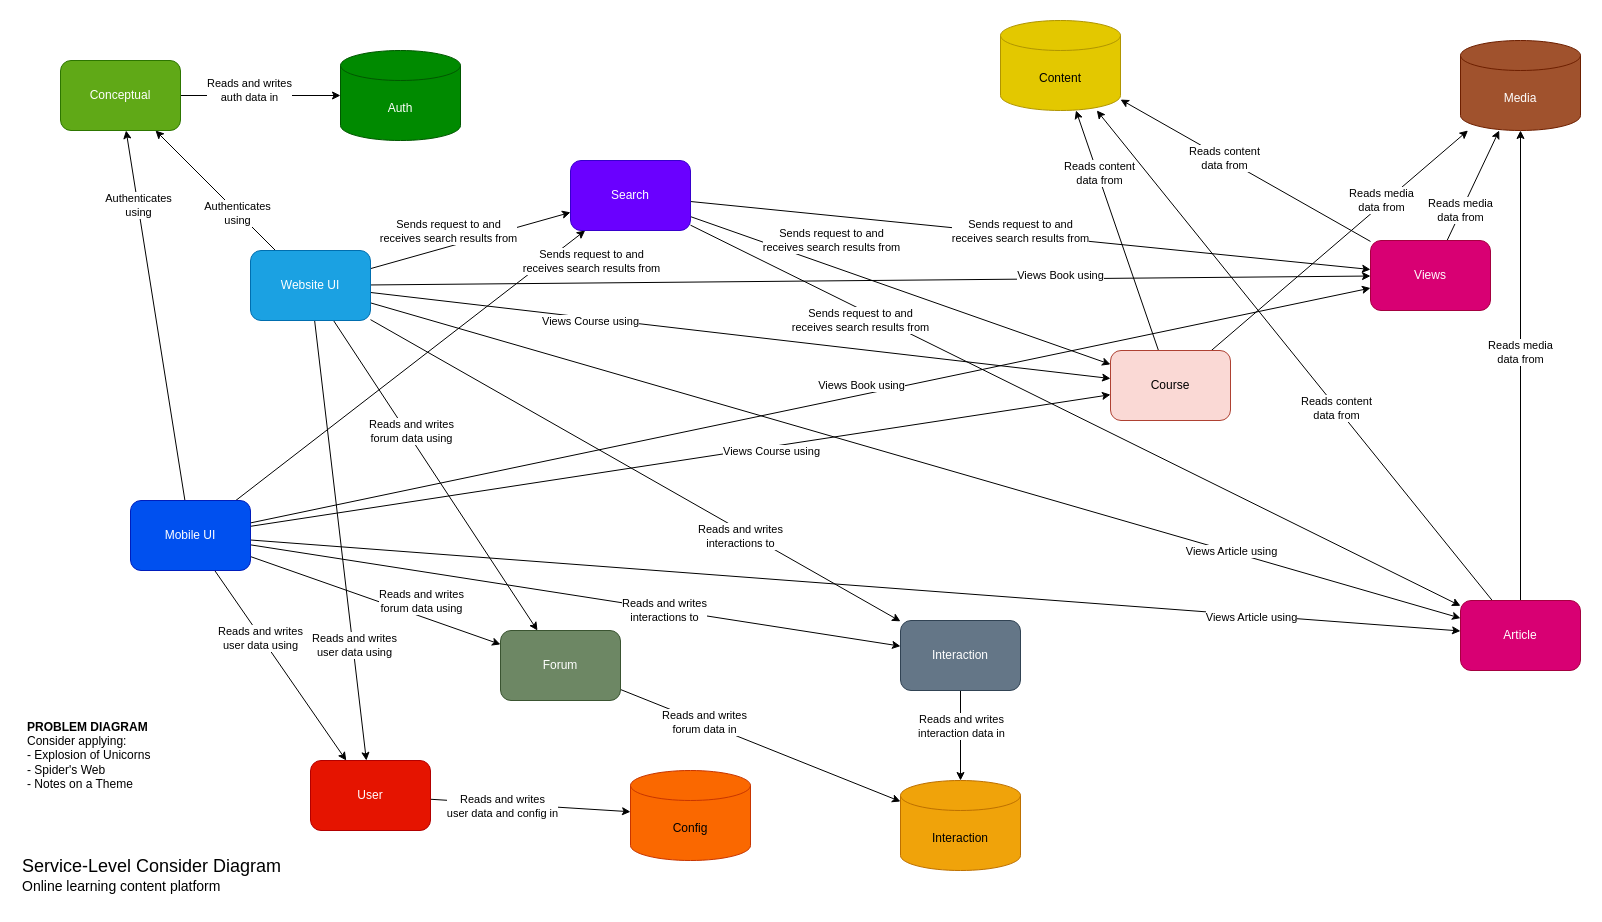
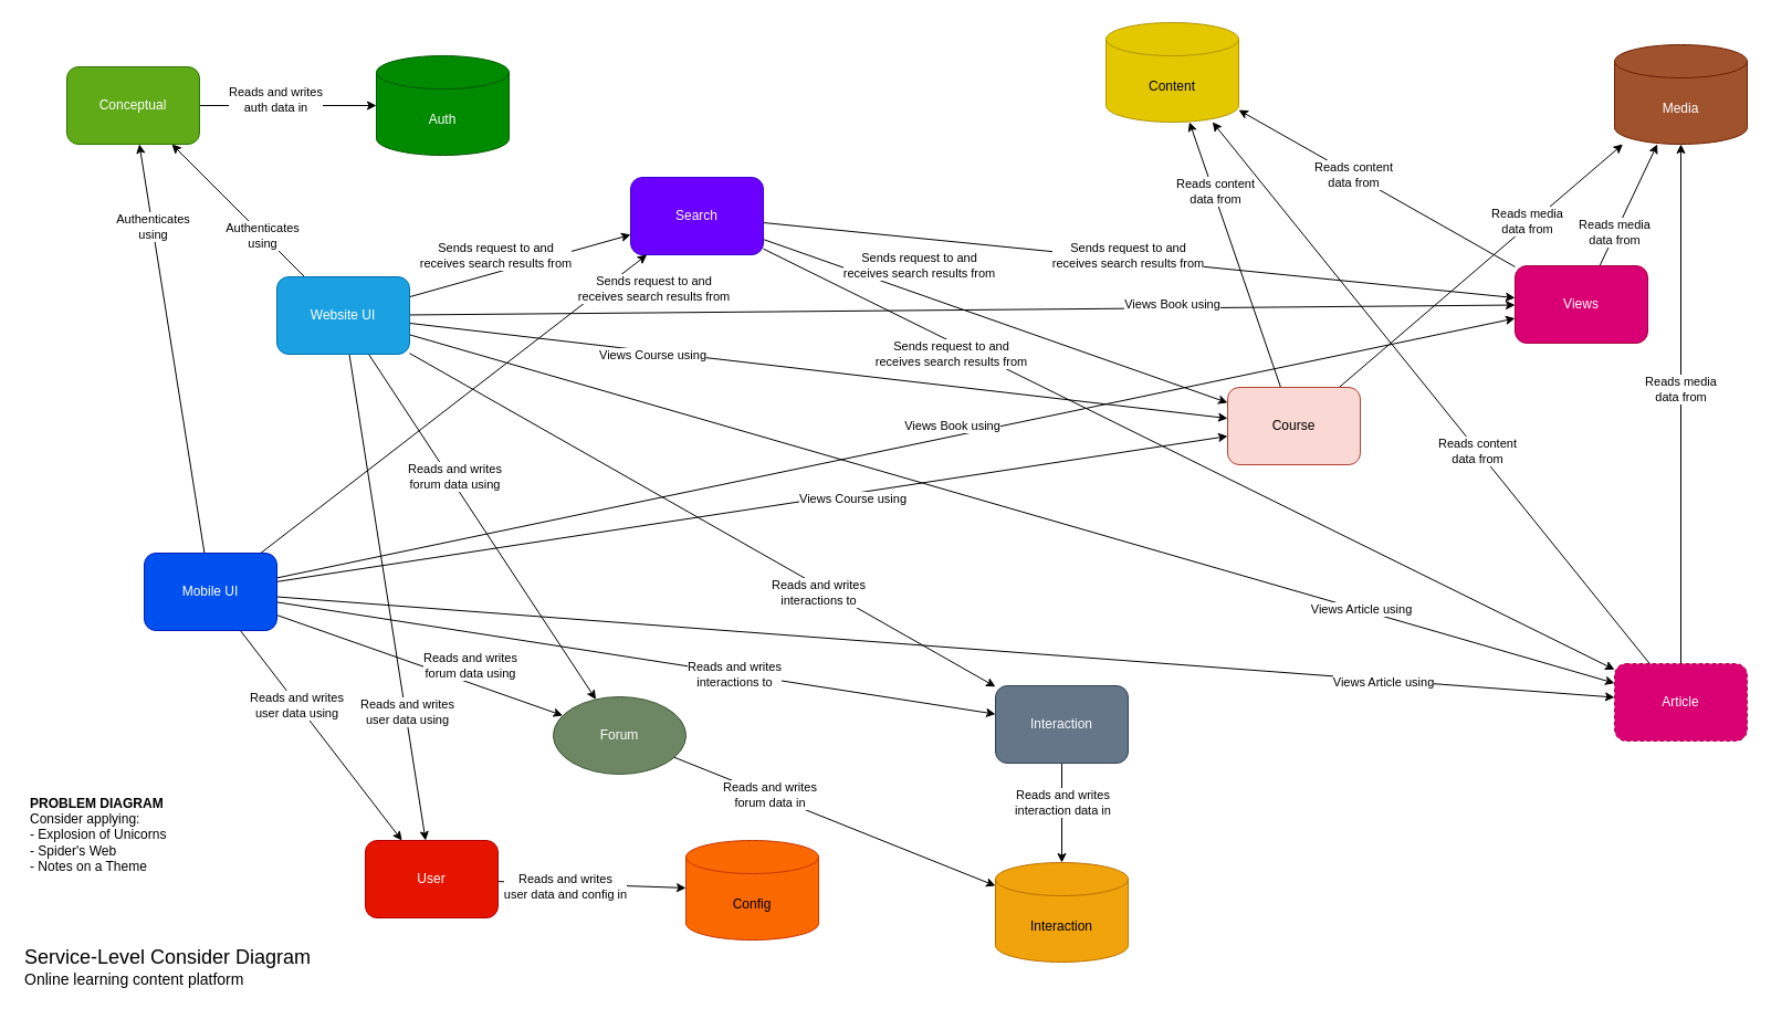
  <mxCell id="0" />
  <mxCell id="1" parent="0" />
  <mxCell id="2" style="rounded=0;orthogonalLoop=1;jettySize=auto;html=1;" parent="1" source="18" target="38" edge="1"><mxGeometry relative="1" as="geometry" /></mxCell>
  <mxCell id="3" value="Authenticates&lt;br&gt;using" style="edgeLabel;html=1;align=center;verticalAlign=middle;resizable=0;points=[];" parent="2" vertex="1" connectable="0"><mxGeometry x="-0.367" y="1" relative="1" as="geometry"><mxPoint as="offset" /></mxGeometry></mxCell>
  <mxCell id="4" style="edgeStyle=none;rounded=0;orthogonalLoop=1;jettySize=auto;html=1;elbow=vertical;" parent="1" source="18" target="60" edge="1"><mxGeometry relative="1" as="geometry" /></mxCell>
  <mxCell id="5" value="Reads and writes&lt;br&gt;user data using" style="edgeLabel;html=1;align=center;verticalAlign=middle;resizable=0;points=[];" parent="4" vertex="1" connectable="0"><mxGeometry x="0.475" y="1" relative="1" as="geometry"><mxPoint as="offset" /></mxGeometry></mxCell>
  <mxCell id="6" style="edgeStyle=none;rounded=0;orthogonalLoop=1;jettySize=auto;html=1;elbow=vertical;" parent="1" source="18" target="71" edge="1"><mxGeometry relative="1" as="geometry" /></mxCell>
  <mxCell id="7" value="Sends request to and&lt;br&gt;receives search results from" style="edgeLabel;html=1;align=center;verticalAlign=middle;resizable=0;points=[];" parent="6" vertex="1" connectable="0"><mxGeometry x="-0.219" y="1" relative="1" as="geometry"><mxPoint y="-15" as="offset" /></mxGeometry></mxCell>
  <mxCell id="8" style="edgeStyle=none;rounded=0;orthogonalLoop=1;jettySize=auto;html=1;elbow=vertical;" parent="1" source="18" target="52" edge="1"><mxGeometry relative="1" as="geometry" /></mxCell>
  <mxCell id="9" value="Views Book using" style="edgeLabel;html=1;align=center;verticalAlign=middle;resizable=0;points=[];" parent="8" vertex="1" connectable="0"><mxGeometry x="0.514" y="-1" relative="1" as="geometry"><mxPoint x="-67" y="-4" as="offset" /></mxGeometry></mxCell>
  <mxCell id="10" style="edgeStyle=none;rounded=0;orthogonalLoop=1;jettySize=auto;html=1;elbow=vertical;" parent="1" source="18" target="44" edge="1"><mxGeometry relative="1" as="geometry" /></mxCell>
  <mxCell id="11" value="Views Course using" style="edgeLabel;html=1;align=center;verticalAlign=middle;resizable=0;points=[];" parent="10" vertex="1" connectable="0"><mxGeometry x="0.609" relative="1" as="geometry"><mxPoint x="-375" y="-41" as="offset" /></mxGeometry></mxCell>
  <mxCell id="12" style="edgeStyle=none;rounded=0;orthogonalLoop=1;jettySize=auto;html=1;elbow=vertical;" parent="1" source="18" target="57" edge="1"><mxGeometry relative="1" as="geometry" /></mxCell>
  <mxCell id="13" value="Views Article using" style="edgeLabel;html=1;align=center;verticalAlign=middle;resizable=0;points=[];" parent="12" vertex="1" connectable="0"><mxGeometry x="0.041" relative="1" as="geometry"><mxPoint x="293" y="84" as="offset" /></mxGeometry></mxCell>
  <mxCell id="14" style="edgeStyle=none;rounded=0;orthogonalLoop=1;jettySize=auto;html=1;elbow=vertical;" parent="1" source="18" target="47" edge="1"><mxGeometry relative="1" as="geometry" /></mxCell>
  <mxCell id="15" value="Reads and writes&lt;br&gt;forum data using" style="edgeLabel;html=1;align=center;verticalAlign=middle;resizable=0;points=[];" parent="14" vertex="1" connectable="0"><mxGeometry x="-0.334" y="1" relative="1" as="geometry"><mxPoint x="8" y="7" as="offset" /></mxGeometry></mxCell>
  <mxCell id="16" style="edgeStyle=none;rounded=0;orthogonalLoop=1;jettySize=auto;html=1;elbow=vertical;" parent="1" source="18" target="75" edge="1"><mxGeometry relative="1" as="geometry" /></mxCell>
  <mxCell id="17" value="Reads and writes&lt;br&gt;interactions to" style="edgeLabel;html=1;align=center;verticalAlign=middle;resizable=0;points=[];" parent="16" vertex="1" connectable="0"><mxGeometry x="0.015" relative="1" as="geometry"><mxPoint x="101" y="63" as="offset" /></mxGeometry></mxCell>
  <mxCell id="18" value="Website UI" style="rounded=1;whiteSpace=wrap;html=1;fillColor=#1ba1e2;fontColor=#ffffff;strokeColor=#006EAF;" parent="1" vertex="1"><mxGeometry x="250" y="250" width="120" height="70" as="geometry" /></mxCell>
  <mxCell id="19" style="rounded=0;orthogonalLoop=1;jettySize=auto;html=1;elbow=vertical;" parent="1" source="35" target="38" edge="1"><mxGeometry relative="1" as="geometry" /></mxCell>
  <mxCell id="20" value="Authenticates&lt;br&gt;using" style="edgeLabel;html=1;align=center;verticalAlign=middle;resizable=0;points=[];" parent="19" vertex="1" connectable="0"><mxGeometry x="0.594" y="1" relative="1" as="geometry"><mxPoint x="1" as="offset" /></mxGeometry></mxCell>
  <mxCell id="21" style="edgeStyle=none;rounded=0;orthogonalLoop=1;jettySize=auto;html=1;elbow=vertical;" parent="1" source="35" target="60" edge="1"><mxGeometry relative="1" as="geometry" /></mxCell>
  <mxCell id="22" value="Reads and writes&lt;br&gt;user data using" style="edgeLabel;html=1;align=center;verticalAlign=middle;resizable=0;points=[];" parent="21" vertex="1" connectable="0"><mxGeometry x="-0.303" y="-1" relative="1" as="geometry"><mxPoint as="offset" /></mxGeometry></mxCell>
  <mxCell id="23" style="edgeStyle=none;rounded=0;orthogonalLoop=1;jettySize=auto;html=1;elbow=vertical;" parent="1" source="35" target="47" edge="1"><mxGeometry relative="1" as="geometry" /></mxCell>
  <mxCell id="24" value="Reads and writes&lt;br&gt;forum data using" style="edgeLabel;html=1;align=center;verticalAlign=middle;resizable=0;points=[];" parent="23" vertex="1" connectable="0"><mxGeometry x="0.295" relative="1" as="geometry"><mxPoint x="8" y="-13" as="offset" /></mxGeometry></mxCell>
  <mxCell id="25" style="edgeStyle=none;rounded=0;orthogonalLoop=1;jettySize=auto;html=1;elbow=vertical;" parent="1" source="35" target="44" edge="1"><mxGeometry relative="1" as="geometry" /></mxCell>
  <mxCell id="26" value="Views Course using" style="edgeLabel;html=1;align=center;verticalAlign=middle;resizable=0;points=[];" parent="25" vertex="1" connectable="0"><mxGeometry x="0.315" y="-1" relative="1" as="geometry"><mxPoint x="-45" y="10" as="offset" /></mxGeometry></mxCell>
  <mxCell id="27" style="edgeStyle=none;rounded=0;orthogonalLoop=1;jettySize=auto;html=1;elbow=vertical;" parent="1" source="35" target="57" edge="1"><mxGeometry relative="1" as="geometry" /></mxCell>
  <mxCell id="28" value="Views Article using" style="edgeLabel;html=1;align=center;verticalAlign=middle;resizable=0;points=[];" parent="27" vertex="1" connectable="0"><mxGeometry x="0.654" y="-2" relative="1" as="geometry"><mxPoint as="offset" /></mxGeometry></mxCell>
  <mxCell id="29" style="edgeStyle=none;rounded=0;orthogonalLoop=1;jettySize=auto;html=1;elbow=vertical;" parent="1" source="35" target="52" edge="1"><mxGeometry relative="1" as="geometry" /></mxCell>
  <mxCell id="30" value="Views Book using" style="edgeLabel;html=1;align=center;verticalAlign=middle;resizable=0;points=[];" parent="29" vertex="1" connectable="0"><mxGeometry x="0.16" y="2" relative="1" as="geometry"><mxPoint x="-39" as="offset" /></mxGeometry></mxCell>
  <mxCell id="31" style="edgeStyle=none;rounded=0;orthogonalLoop=1;jettySize=auto;html=1;elbow=vertical;" parent="1" source="35" target="71" edge="1"><mxGeometry relative="1" as="geometry" /></mxCell>
  <mxCell id="32" value="Sends request to and&lt;br&gt;receives search results from" style="edgeLabel;html=1;align=center;verticalAlign=middle;resizable=0;points=[];" parent="31" vertex="1" connectable="0"><mxGeometry x="0.411" relative="1" as="geometry"><mxPoint x="108" y="-49" as="offset" /></mxGeometry></mxCell>
  <mxCell id="33" style="edgeStyle=none;rounded=0;orthogonalLoop=1;jettySize=auto;html=1;elbow=vertical;" parent="1" source="35" target="75" edge="1"><mxGeometry relative="1" as="geometry" /></mxCell>
  <mxCell id="34" value="Reads and writes&lt;br&gt;interactions to" style="edgeLabel;html=1;align=center;verticalAlign=middle;resizable=0;points=[];" parent="33" vertex="1" connectable="0"><mxGeometry x="0.274" y="-1" relative="1" as="geometry"><mxPoint as="offset" /></mxGeometry></mxCell>
  <mxCell id="35" value="Mobile UI" style="rounded=1;whiteSpace=wrap;html=1;fillColor=#0050ef;fontColor=#ffffff;strokeColor=#001DBC;" parent="1" vertex="1"><mxGeometry x="130" y="500" width="120" height="70" as="geometry" /></mxCell>
  <mxCell id="36" style="edgeStyle=none;rounded=0;orthogonalLoop=1;jettySize=auto;html=1;elbow=vertical;" parent="1" source="38" target="63" edge="1"><mxGeometry relative="1" as="geometry" /></mxCell>
  <mxCell id="37" value="Reads and writes&lt;br&gt;auth data in" style="edgeLabel;html=1;align=center;verticalAlign=middle;resizable=0;points=[];" parent="36" vertex="1" connectable="0"><mxGeometry x="-0.431" y="-1" relative="1" as="geometry"><mxPoint x="22" y="-7" as="offset" /></mxGeometry></mxCell>
  <mxCell id="38" value="Conceptual" style="rounded=1;whiteSpace=wrap;html=1;fillColor=#60a917;fontColor=#ffffff;strokeColor=#2D7600;" parent="1" vertex="1"><mxGeometry x="60" y="60" width="120" height="70" as="geometry" /></mxCell>
  <mxCell id="39" style="edgeStyle=none;rounded=0;orthogonalLoop=1;jettySize=auto;html=1;elbow=vertical;" parent="1" source="44" target="62" edge="1"><mxGeometry relative="1" as="geometry" /></mxCell>
  <mxCell id="40" value="&lt;span style=&quot;color: rgba(0, 0, 0, 0); font-family: monospace; font-size: 0px; text-align: start; background-color: rgb(248, 249, 250);&quot;&gt;%3CmxGraphModel%3E%3Croot%3E%3CmxCell%20id%3D%220%22%2F%3E%3CmxCell%20id%3D%221%22%20parent%3D%220%22%2F%3E%3CmxCell%20id%3D%222%22%20value%3D%22Forum%22%20style%3D%22rounded%3D1%3BwhiteSpace%3Dwrap%3Bhtml%3D1%3B%22%20vertex%3D%221%22%20parent%3D%221%22%3E%3CmxGeometry%20x%3D%22360%22%20y%3D%22400%22%20width%3D%22120%22%20height%3D%2270%22%20as%3D%22geometry%22%2F%3E%3C%2FmxCell%3E%3C%2Froot%3E%3C%2FmxGraphModel%3E&lt;/span&gt;" style="edgeLabel;html=1;align=center;verticalAlign=middle;resizable=0;points=[];" parent="39" vertex="1" connectable="0"><mxGeometry x="0.154" relative="1" as="geometry"><mxPoint as="offset" /></mxGeometry></mxCell>
  <mxCell id="41" value="Reads media&lt;br&gt;data from" style="edgeLabel;html=1;align=center;verticalAlign=middle;resizable=0;points=[];" parent="39" vertex="1" connectable="0"><mxGeometry x="0.216" relative="1" as="geometry"><mxPoint x="13" y="-16" as="offset" /></mxGeometry></mxCell>
  <mxCell id="42" style="edgeStyle=none;rounded=0;orthogonalLoop=1;jettySize=auto;html=1;elbow=vertical;" parent="1" source="44" target="64" edge="1"><mxGeometry relative="1" as="geometry" /></mxCell>
  <mxCell id="43" value="Reads content&lt;br&gt;data from" style="edgeLabel;html=1;align=center;verticalAlign=middle;resizable=0;points=[];" parent="42" vertex="1" connectable="0"><mxGeometry x="0.474" y="-1" relative="1" as="geometry"><mxPoint as="offset" /></mxGeometry></mxCell>
  <mxCell id="44" value="Course" style="rounded=1;whiteSpace=wrap;html=1;fillColor=#fad9d5;strokeColor=#ae4132;" parent="1" vertex="1"><mxGeometry x="1110" y="350" width="120" height="70" as="geometry" /></mxCell>
  <mxCell id="45" style="edgeStyle=none;rounded=0;orthogonalLoop=1;jettySize=auto;html=1;elbow=vertical;" parent="1" source="47" target="72" edge="1"><mxGeometry relative="1" as="geometry" /></mxCell>
  <mxCell id="46" value="Reads and writes&lt;br&gt;forum data in" style="edgeLabel;html=1;align=center;verticalAlign=middle;resizable=0;points=[];" parent="45" vertex="1" connectable="0"><mxGeometry x="-0.409" y="1" relative="1" as="geometry"><mxPoint as="offset" /></mxGeometry></mxCell>
- <mxCell id="47" value="Forum" style="rounded=1;whiteSpace=wrap;html=1;fillColor=#6d8764;fontColor=#ffffff;strokeColor=#3A5431;" parent="1" vertex="1"><mxGeometry x="500" y="630" width="120" height="70" as="geometry" /></mxCell>
+ <mxCell id="47" value="Forum" style="ellipse;whiteSpace=wrap;html=1;fillColor=#6d8764;fontColor=#ffffff;strokeColor=#3A5431;" parent="1" vertex="1"><mxGeometry x="500" y="630" width="120" height="70" as="geometry" /></mxCell>
  <mxCell id="48" style="edgeStyle=none;rounded=0;orthogonalLoop=1;jettySize=auto;html=1;elbow=vertical;" parent="1" source="52" target="62" edge="1"><mxGeometry relative="1" as="geometry" /></mxCell>
  <mxCell id="49" value="Reads media&lt;br&gt;data from" style="edgeLabel;html=1;align=center;verticalAlign=middle;resizable=0;points=[];" parent="48" vertex="1" connectable="0"><mxGeometry x="-0.458" y="1" relative="1" as="geometry"><mxPoint as="offset" /></mxGeometry></mxCell>
  <mxCell id="50" style="edgeStyle=none;rounded=0;orthogonalLoop=1;jettySize=auto;html=1;elbow=vertical;" parent="1" source="52" target="64" edge="1"><mxGeometry relative="1" as="geometry" /></mxCell>
  <mxCell id="51" value="Reads content&lt;br&gt;data from" style="edgeLabel;html=1;align=center;verticalAlign=middle;resizable=0;points=[];" parent="50" vertex="1" connectable="0"><mxGeometry x="0.179" relative="1" as="geometry"><mxPoint as="offset" /></mxGeometry></mxCell>
  <mxCell id="52" value="Views" style="rounded=1;whiteSpace=wrap;html=1;fillColor=#d80073;fontColor=#ffffff;strokeColor=#A50040;" parent="1" vertex="1"><mxGeometry x="1370" y="240" width="120" height="70" as="geometry" /></mxCell>
  <mxCell id="53" style="edgeStyle=none;rounded=0;orthogonalLoop=1;jettySize=auto;html=1;elbow=vertical;" parent="1" source="57" target="62" edge="1"><mxGeometry relative="1" as="geometry" /></mxCell>
  <mxCell id="54" value="Reads media&lt;br&gt;data from" style="edgeLabel;html=1;align=center;verticalAlign=middle;resizable=0;points=[];" parent="53" vertex="1" connectable="0"><mxGeometry x="0.059" y="1" relative="1" as="geometry"><mxPoint as="offset" /></mxGeometry></mxCell>
  <mxCell id="55" style="edgeStyle=none;rounded=0;orthogonalLoop=1;jettySize=auto;html=1;elbow=vertical;" parent="1" source="57" target="64" edge="1"><mxGeometry relative="1" as="geometry" /></mxCell>
  <mxCell id="56" value="Reads content&lt;br&gt;data from" style="edgeLabel;html=1;align=center;verticalAlign=middle;resizable=0;points=[];" parent="55" vertex="1" connectable="0"><mxGeometry x="-0.213" y="1" relative="1" as="geometry"><mxPoint as="offset" /></mxGeometry></mxCell>
- <mxCell id="57" value="Article" style="rounded=1;whiteSpace=wrap;html=1;fillColor=#d80073;fontColor=#ffffff;strokeColor=#A50040;" parent="1" vertex="1"><mxGeometry x="1460" y="600" width="120" height="70" as="geometry" /></mxCell>
+ <mxCell id="57" value="Article" style="rounded=1;whiteSpace=wrap;html=1;fillColor=#d80073;fontColor=#ffffff;strokeColor=#A50040;dashed=1;" parent="1" vertex="1"><mxGeometry x="1460" y="600" width="120" height="70" as="geometry" /></mxCell>
  <mxCell id="58" style="edgeStyle=none;rounded=0;orthogonalLoop=1;jettySize=auto;html=1;elbow=vertical;" parent="1" source="60" target="61" edge="1"><mxGeometry relative="1" as="geometry" /></mxCell>
  <mxCell id="59" value="Reads and writes&lt;br&gt;user data and config in" style="edgeLabel;html=1;align=center;verticalAlign=middle;resizable=0;points=[];" parent="58" vertex="1" connectable="0"><mxGeometry x="-0.277" y="-2" relative="1" as="geometry"><mxPoint as="offset" /></mxGeometry></mxCell>
- <mxCell id="60" value="User" style="rounded=1;whiteSpace=wrap;html=1;fillColor=#e51400;fontColor=#ffffff;strokeColor=#B20000;" parent="1" vertex="1"><mxGeometry x="310" y="760" width="120" height="70" as="geometry" /></mxCell>
- <mxCell id="61" value="Config" style="shape=cylinder3;whiteSpace=wrap;html=1;boundedLbl=1;backgroundOutline=1;size=15;fillColor=#fa6800;fontColor=#000000;strokeColor=#C73500;" parent="1" vertex="1"><mxGeometry x="630" y="770" width="120" height="90" as="geometry" /></mxCell>
+ <mxCell id="60" value="User" style="rounded=1;whiteSpace=wrap;html=1;fillColor=#e51400;fontColor=#ffffff;strokeColor=#B20000;" parent="1" vertex="1"><mxGeometry x="330" y="760" width="120" height="70" as="geometry" /></mxCell>
+ <mxCell id="61" value="Config" style="shape=cylinder3;whiteSpace=wrap;html=1;boundedLbl=1;backgroundOutline=1;size=15;fillColor=#fa6800;fontColor=#000000;strokeColor=#C73500;" parent="1" vertex="1"><mxGeometry x="620" y="760" width="120" height="90" as="geometry" /></mxCell>
  <mxCell id="62" value="Media" style="shape=cylinder3;whiteSpace=wrap;html=1;boundedLbl=1;backgroundOutline=1;size=15;fillColor=#a0522d;fontColor=#ffffff;strokeColor=#6D1F00;" parent="1" vertex="1"><mxGeometry x="1460" y="40" width="120" height="90" as="geometry" /></mxCell>
  <mxCell id="63" value="Auth" style="shape=cylinder3;whiteSpace=wrap;html=1;boundedLbl=1;backgroundOutline=1;size=15;fillColor=#008a00;fontColor=#ffffff;strokeColor=#005700;" parent="1" vertex="1"><mxGeometry x="340" y="50" width="120" height="90" as="geometry" /></mxCell>
  <mxCell id="64" value="Content" style="shape=cylinder3;whiteSpace=wrap;html=1;boundedLbl=1;backgroundOutline=1;size=15;fillColor=#e3c800;fontColor=#000000;strokeColor=#B09500;" parent="1" vertex="1"><mxGeometry x="1000" y="20" width="120" height="90" as="geometry" /></mxCell>
  <mxCell id="65" style="edgeStyle=none;rounded=0;orthogonalLoop=1;jettySize=auto;html=1;elbow=vertical;" parent="1" source="71" target="44" edge="1"><mxGeometry relative="1" as="geometry" /></mxCell>
  <mxCell id="66" value="Sends request to and&lt;br&gt;receives search results from" style="edgeLabel;html=1;align=center;verticalAlign=middle;resizable=0;points=[];" parent="65" vertex="1" connectable="0"><mxGeometry x="-0.424" y="-2" relative="1" as="geometry"><mxPoint x="20" y="-21" as="offset" /></mxGeometry></mxCell>
  <mxCell id="67" style="edgeStyle=none;rounded=0;orthogonalLoop=1;jettySize=auto;html=1;elbow=vertical;" parent="1" source="71" target="52" edge="1"><mxGeometry relative="1" as="geometry" /></mxCell>
  <mxCell id="68" value="Sends request to and&lt;br&gt;receives search results from" style="edgeLabel;html=1;align=center;verticalAlign=middle;resizable=0;points=[];" parent="67" vertex="1" connectable="0"><mxGeometry x="-0.321" relative="1" as="geometry"><mxPoint x="99" y="6" as="offset" /></mxGeometry></mxCell>
  <mxCell id="69" style="edgeStyle=none;rounded=0;orthogonalLoop=1;jettySize=auto;html=1;elbow=vertical;" parent="1" source="71" target="57" edge="1"><mxGeometry relative="1" as="geometry" /></mxCell>
  <mxCell id="70" value="Sends request to and&lt;br&gt;receives search results from" style="edgeLabel;html=1;align=center;verticalAlign=middle;resizable=0;points=[];" parent="69" vertex="1" connectable="0"><mxGeometry x="-0.643" y="-1" relative="1" as="geometry"><mxPoint x="33" y="26" as="offset" /></mxGeometry></mxCell>
  <mxCell id="71" value="Search" style="rounded=1;whiteSpace=wrap;html=1;fillColor=#6a00ff;fontColor=#ffffff;strokeColor=#3700CC;" parent="1" vertex="1"><mxGeometry x="570" y="160" width="120" height="70" as="geometry" /></mxCell>
  <mxCell id="72" value="Interaction" style="shape=cylinder3;whiteSpace=wrap;html=1;boundedLbl=1;backgroundOutline=1;size=15;fillColor=#f0a30a;fontColor=#000000;strokeColor=#BD7000;" parent="1" vertex="1"><mxGeometry x="900" y="780" width="120" height="90" as="geometry" /></mxCell>
  <mxCell id="73" style="edgeStyle=none;rounded=0;orthogonalLoop=1;jettySize=auto;html=1;elbow=vertical;" parent="1" source="75" target="72" edge="1"><mxGeometry relative="1" as="geometry" /></mxCell>
  <mxCell id="74" value="Reads and writes&lt;br&gt;interaction data in" style="edgeLabel;html=1;align=center;verticalAlign=middle;resizable=0;points=[];" parent="73" vertex="1" connectable="0"><mxGeometry x="-0.223" relative="1" as="geometry"><mxPoint as="offset" /></mxGeometry></mxCell>
  <mxCell id="75" value="Interaction" style="rounded=1;whiteSpace=wrap;html=1;fillColor=#647687;fontColor=#ffffff;strokeColor=#314354;" parent="1" vertex="1"><mxGeometry x="900" y="620" width="120" height="70" as="geometry" /></mxCell>
  <mxCell id="76" value="&lt;b&gt;PROBLEM DIAGRAM&lt;/b&gt;&lt;br&gt;Consider applying:&lt;br&gt;- Explosion of Unicorns&lt;br&gt;- Spider's Web&lt;br&gt;- Notes on a Theme" style="text;html=1;align=left;verticalAlign=middle;resizable=0;points=[];autosize=1;strokeColor=none;fillColor=none;" parent="1" vertex="1"><mxGeometry x="25" y="710" width="150" height="90" as="geometry" /></mxCell>
  <mxCell id="77" value="&lt;font style=&quot;font-size: 18px;&quot;&gt;Service-Level Consider Diagram&lt;/font&gt;&lt;br style=&quot;font-size: 14px;&quot;&gt;Online learning content platform" style="text;html=1;align=left;verticalAlign=middle;resizable=0;points=[];autosize=1;strokeColor=none;fillColor=none;fontSize=14;" parent="1" vertex="1"><mxGeometry x="20" y="850" width="300" height="50" as="geometry" /></mxCell>
